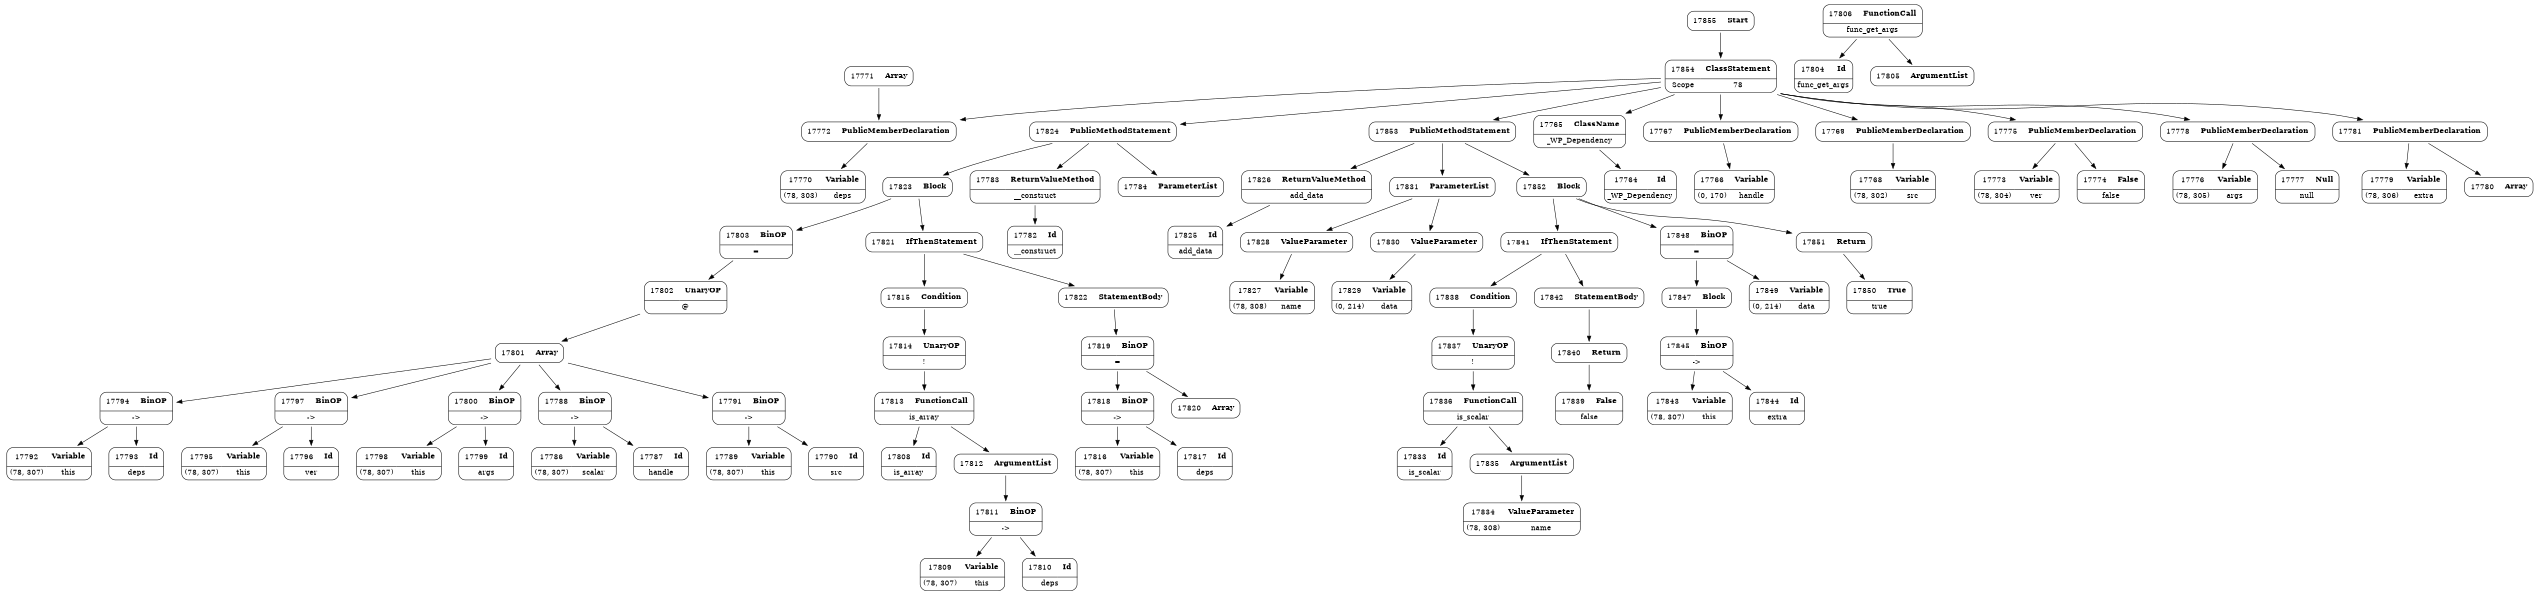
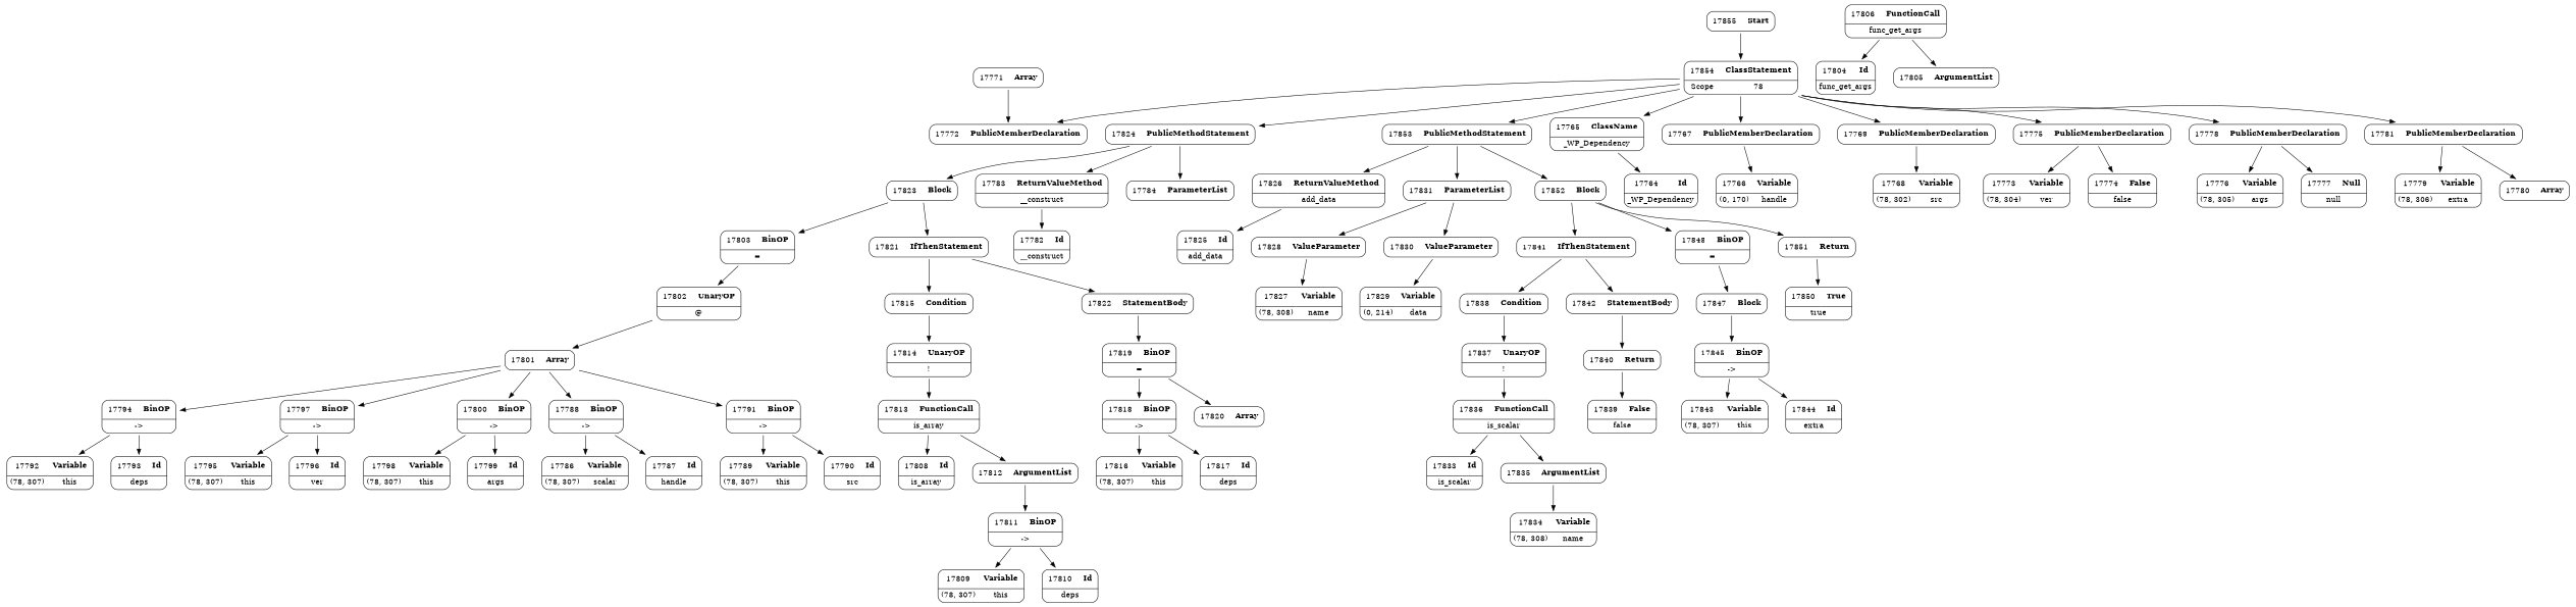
  digraph {
    node [shape=none]
    edge [weight=2]
    n1 [label=<<TABLE border='1' cellspacing='0' cellpadding='10' style='rounded' ><TR><TD border='0'>17792</TD><TD border='0'><B>Variable</B></TD></TR><HR/><TR><TD border='0' cellpadding='5'>(78, 307)</TD><TD border='0' cellpadding='5'>this</TD></TR></TABLE>>]
    n2 [label=<<TABLE border='1' cellspacing='0' cellpadding='10' style='rounded' ><TR><TD border='0'>17793</TD><TD border='0'><B>Id</B></TD></TR><HR/><TR><TD border='0' cellpadding='5' colspan='2'>deps</TD></TR></TABLE>>]
    n3 [label=<<TABLE border='1' cellspacing='0' cellpadding='10' style='rounded' ><TR><TD border='0'>17794</TD><TD border='0'><B>BinOP</B></TD></TR><HR/><TR><TD border='0' cellpadding='5' colspan='2'>-&gt;</TD></TR></TABLE>>]
    n4 [label=<<TABLE border='1' cellspacing='0' cellpadding='10' style='rounded' ><TR><TD border='0'>17795</TD><TD border='0'><B>Variable</B></TD></TR><HR/><TR><TD border='0' cellpadding='5'>(78, 307)</TD><TD border='0' cellpadding='5'>this</TD></TR></TABLE>>]
    n5 [label=<<TABLE border='1' cellspacing='0' cellpadding='10' style='rounded' ><TR><TD border='0'>17796</TD><TD border='0'><B>Id</B></TD></TR><HR/><TR><TD border='0' cellpadding='5' colspan='2'>ver</TD></TR></TABLE>>]
    n6 [label=<<TABLE border='1' cellspacing='0' cellpadding='10' style='rounded' ><TR><TD border='0'>17797</TD><TD border='0'><B>BinOP</B></TD></TR><HR/><TR><TD border='0' cellpadding='5' colspan='2'>-&gt;</TD></TR></TABLE>>]
    n7 [label=<<TABLE border='1' cellspacing='0' cellpadding='10' style='rounded' ><TR><TD border='0'>17798</TD><TD border='0'><B>Variable</B></TD></TR><HR/><TR><TD border='0' cellpadding='5'>(78, 307)</TD><TD border='0' cellpadding='5'>this</TD></TR></TABLE>>]
    n8 [label=<<TABLE border='1' cellspacing='0' cellpadding='10' style='rounded' ><TR><TD border='0'>17799</TD><TD border='0'><B>Id</B></TD></TR><HR/><TR><TD border='0' cellpadding='5' colspan='2'>args</TD></TR></TABLE>>]
    n9 [label=<<TABLE border='1' cellspacing='0' cellpadding='10' style='rounded' ><TR><TD border='0'>17800</TD><TD border='0'><B>BinOP</B></TD></TR><HR/><TR><TD border='0' cellpadding='5' colspan='2'>-&gt;</TD></TR></TABLE>>]
    n10 [label=<<TABLE border='1' cellspacing='0' cellpadding='10' style='rounded' ><TR><TD border='0'>17801</TD><TD border='0'><B>Array</B></TD></TR></TABLE>>]
    n11 [label=<<TABLE border='1' cellspacing='0' cellpadding='10' style='rounded' ><TR><TD border='0'>17788</TD><TD border='0'><B>BinOP</B></TD></TR><HR/><TR><TD border='0' cellpadding='5' colspan='2'>-&gt;</TD></TR></TABLE>>]
    n12 [label=<<TABLE border='1' cellspacing='0' cellpadding='10' style='rounded' ><TR><TD border='0'>17791</TD><TD border='0'><B>BinOP</B></TD></TR><HR/><TR><TD border='0' cellpadding='5' colspan='2'>-&gt;</TD></TR></TABLE>>]
    n13 [label=<<TABLE border='1' cellspacing='0' cellpadding='10' style='rounded' ><TR><TD border='0'>17786</TD><TD border='0'><B>Variable</B></TD></TR><HR/><TR><TD border='0' cellpadding='5'>(78, 307)</TD><TD border='0' cellpadding='5'>scalar</TD></TR></TABLE>>]
    n14 [label=<<TABLE border='1' cellspacing='0' cellpadding='10' style='rounded' ><TR><TD border='0'>17787</TD><TD border='0'><B>Id</B></TD></TR><HR/><TR><TD border='0' cellpadding='5' colspan='2'>handle</TD></TR></TABLE>>]
    n15 [label=<<TABLE border='1' cellspacing='0' cellpadding='10' style='rounded' ><TR><TD border='0'>17789</TD><TD border='0'><B>Variable</B></TD></TR><HR/><TR><TD border='0' cellpadding='5'>(78, 307)</TD><TD border='0' cellpadding='5'>this</TD></TR></TABLE>>]
    n16 [label=<<TABLE border='1' cellspacing='0' cellpadding='10' style='rounded' ><TR><TD border='0'>17790</TD><TD border='0'><B>Id</B></TD></TR><HR/><TR><TD border='0' cellpadding='5' colspan='2'>src</TD></TR></TABLE>>]
    n17 [label=<<TABLE border='1' cellspacing='0' cellpadding='10' style='rounded' ><TR><TD border='0'>17802</TD><TD border='0'><B>UnaryOP</B></TD></TR><HR/><TR><TD border='0' cellpadding='5' colspan='2'>@</TD></TR></TABLE>>]
    n18 [label=<<TABLE border='1' cellspacing='0' cellpadding='10' style='rounded' ><TR><TD border='0'>17803</TD><TD border='0'><B>BinOP</B></TD></TR><HR/><TR><TD border='0' cellpadding='5' colspan='2'>=</TD></TR></TABLE>>]
    n19 [label=<<TABLE border='1' cellspacing='0' cellpadding='10' style='rounded' ><TR><TD border='0'>17806</TD><TD border='0'><B>FunctionCall</B></TD></TR><HR/><TR><TD border='0' cellpadding='5' colspan='2'>func_get_args</TD></TR></TABLE>>]
    n20 [label=<<TABLE border='1' cellspacing='0' cellpadding='10' style='rounded' ><TR><TD border='0'>17804</TD><TD border='0'><B>Id</B></TD></TR><HR/><TR><TD border='0' cellpadding='5' colspan='2'>func_get_args</TD></TR></TABLE>>]
    n21 [label=<<TABLE border='1' cellspacing='0' cellpadding='10' style='rounded' ><TR><TD border='0'>17805</TD><TD border='0'><B>ArgumentList</B></TD></TR></TABLE>>]
    n22 [label=<<TABLE border='1' cellspacing='0' cellpadding='10' style='rounded' ><TR><TD border='0'>17808</TD><TD border='0'><B>Id</B></TD></TR><HR/><TR><TD border='0' cellpadding='5' colspan='2'>is_array</TD></TR></TABLE>>]
    n23 [label=<<TABLE border='1' cellspacing='0' cellpadding='10' style='rounded' ><TR><TD border='0'>17809</TD><TD border='0'><B>Variable</B></TD></TR><HR/><TR><TD border='0' cellpadding='5'>(78, 307)</TD><TD border='0' cellpadding='5'>this</TD></TR></TABLE>>]
    n24 [label=<<TABLE border='1' cellspacing='0' cellpadding='10' style='rounded' ><TR><TD border='0'>17810</TD><TD border='0'><B>Id</B></TD></TR><HR/><TR><TD border='0' cellpadding='5' colspan='2'>deps</TD></TR></TABLE>>]
    n25 [label=<<TABLE border='1' cellspacing='0' cellpadding='10' style='rounded' ><TR><TD border='0'>17811</TD><TD border='0'><B>BinOP</B></TD></TR><HR/><TR><TD border='0' cellpadding='5' colspan='2'>-&gt;</TD></TR></TABLE>>]
    n26 [label=<<TABLE border='1' cellspacing='0' cellpadding='10' style='rounded' ><TR><TD border='0'>17812</TD><TD border='0'><B>ArgumentList</B></TD></TR></TABLE>>]
    n27 [label=<<TABLE border='1' cellspacing='0' cellpadding='10' style='rounded' ><TR><TD border='0'>17813</TD><TD border='0'><B>FunctionCall</B></TD></TR><HR/><TR><TD border='0' cellpadding='5' colspan='2'>is_array</TD></TR></TABLE>>]
    n28 [label=<<TABLE border='1' cellspacing='0' cellpadding='10' style='rounded' ><TR><TD border='0'>17814</TD><TD border='0'><B>UnaryOP</B></TD></TR><HR/><TR><TD border='0' cellpadding='5' colspan='2'>!</TD></TR></TABLE>>]
    n29 [label=<<TABLE border='1' cellspacing='0' cellpadding='10' style='rounded' ><TR><TD border='0'>17815</TD><TD border='0'><B>Condition</B></TD></TR></TABLE>>]
    n30 [label=<<TABLE border='1' cellspacing='0' cellpadding='10' style='rounded' ><TR><TD border='0'>17816</TD><TD border='0'><B>Variable</B></TD></TR><HR/><TR><TD border='0' cellpadding='5'>(78, 307)</TD><TD border='0' cellpadding='5'>this</TD></TR></TABLE>>]
    n31 [label=<<TABLE border='1' cellspacing='0' cellpadding='10' style='rounded' ><TR><TD border='0'>17817</TD><TD border='0'><B>Id</B></TD></TR><HR/><TR><TD border='0' cellpadding='5' colspan='2'>deps</TD></TR></TABLE>>]
    n32 [label=<<TABLE border='1' cellspacing='0' cellpadding='10' style='rounded' ><TR><TD border='0'>17818</TD><TD border='0'><B>BinOP</B></TD></TR><HR/><TR><TD border='0' cellpadding='5' colspan='2'>-&gt;</TD></TR></TABLE>>]
    n33 [label=<<TABLE border='1' cellspacing='0' cellpadding='10' style='rounded' ><TR><TD border='0'>17819</TD><TD border='0'><B>BinOP</B></TD></TR><HR/><TR><TD border='0' cellpadding='5' colspan='2'>=</TD></TR></TABLE>>]
    n34 [label=<<TABLE border='1' cellspacing='0' cellpadding='10' style='rounded' ><TR><TD border='0'>17820</TD><TD border='0'><B>Array</B></TD></TR></TABLE>>]
    n35 [label=<<TABLE border='1' cellspacing='0' cellpadding='10' style='rounded' ><TR><TD border='0'>17821</TD><TD border='0'><B>IfThenStatement</B></TD></TR></TABLE>>]
    n36 [label=<<TABLE border='1' cellspacing='0' cellpadding='10' style='rounded' ><TR><TD border='0'>17822</TD><TD border='0'><B>StatementBody</B></TD></TR></TABLE>>]
    n37 [label=<<TABLE border='1' cellspacing='0' cellpadding='10' style='rounded' ><TR><TD border='0'>17823</TD><TD border='0'><B>Block</B></TD></TR></TABLE>>]
    n38 [label=<<TABLE border='1' cellspacing='0' cellpadding='10' style='rounded' ><TR><TD border='0'>17824</TD><TD border='0'><B>PublicMethodStatement</B></TD></TR></TABLE>>]
    n39 [label=<<TABLE border='1' cellspacing='0' cellpadding='10' style='rounded' ><TR><TD border='0'>17783</TD><TD border='0'><B>ReturnValueMethod</B></TD></TR><HR/><TR><TD border='0' cellpadding='5' colspan='2'>__construct</TD></TR></TABLE>>]
    n40 [label=<<TABLE border='1' cellspacing='0' cellpadding='10' style='rounded' ><TR><TD border='0'>17784</TD><TD border='0'><B>ParameterList</B></TD></TR></TABLE>>]
    n41 [label=<<TABLE border='1' cellspacing='0' cellpadding='10' style='rounded' ><TR><TD border='0'>17782</TD><TD border='0'><B>Id</B></TD></TR><HR/><TR><TD border='0' cellpadding='5' colspan='2'>__construct</TD></TR></TABLE>>]
    n42 [label=<<TABLE border='1' cellspacing='0' cellpadding='10' style='rounded' ><TR><TD border='0'>17825</TD><TD border='0'><B>Id</B></TD></TR><HR/><TR><TD border='0' cellpadding='5' colspan='2'>add_data</TD></TR></TABLE>>]
    n43 [label=<<TABLE border='1' cellspacing='0' cellpadding='10' style='rounded' ><TR><TD border='0'>17826</TD><TD border='0'><B>ReturnValueMethod</B></TD></TR><HR/><TR><TD border='0' cellpadding='5' colspan='2'>add_data</TD></TR></TABLE>>]
    n44 [label=<<TABLE border='1' cellspacing='0' cellpadding='10' style='rounded' ><TR><TD border='0'>17827</TD><TD border='0'><B>Variable</B></TD></TR><HR/><TR><TD border='0' cellpadding='5'>(78, 308)</TD><TD border='0' cellpadding='5'>name</TD></TR></TABLE>>]
    n45 [label=<<TABLE border='1' cellspacing='0' cellpadding='10' style='rounded' ><TR><TD border='0'>17828</TD><TD border='0'><B>ValueParameter</B></TD></TR></TABLE>>]
    n46 [label=<<TABLE border='1' cellspacing='0' cellpadding='10' style='rounded' ><TR><TD border='0'>17829</TD><TD border='0'><B>Variable</B></TD></TR><HR/><TR><TD border='0' cellpadding='5'>(0, 214)</TD><TD border='0' cellpadding='5'>data</TD></TR></TABLE>>]
    n47 [label=<<TABLE border='1' cellspacing='0' cellpadding='10' style='rounded' ><TR><TD border='0'>17830</TD><TD border='0'><B>ValueParameter</B></TD></TR></TABLE>>]
    n48 [label=<<TABLE border='1' cellspacing='0' cellpadding='10' style='rounded' ><TR><TD border='0'>17831</TD><TD border='0'><B>ParameterList</B></TD></TR></TABLE>>]
    n49 [label=<<TABLE border='1' cellspacing='0' cellpadding='10' style='rounded' ><TR><TD border='0'>17833</TD><TD border='0'><B>Id</B></TD></TR><HR/><TR><TD border='0' cellpadding='5' colspan='2'>is_scalar</TD></TR></TABLE>>]
-   n50 [label=<<TABLE border='1' cellspacing='0' cellpadding='10' style='rounded' ><TR><TD border='0'>17834</TD><TD border='0'><B>ValueParameter</B></TD></TR><HR/><TR><TD border='0' cellpadding='5'>(78, 308)</TD><TD border='0' cellpadding='5'>name</TD></TR></TABLE>>]
+   n50 [label=<<TABLE border='1' cellspacing='0' cellpadding='10' style='rounded' ><TR><TD border='0'>17834</TD><TD border='0'><B>Variable</B></TD></TR><HR/><TR><TD border='0' cellpadding='5'>(78, 308)</TD><TD border='0' cellpadding='5'>name</TD></TR></TABLE>>]
    n51 [label=<<TABLE border='1' cellspacing='0' cellpadding='10' style='rounded' ><TR><TD border='0'>17835</TD><TD border='0'><B>ArgumentList</B></TD></TR></TABLE>>]
    n52 [label=<<TABLE border='1' cellspacing='0' cellpadding='10' style='rounded' ><TR><TD border='0'>17836</TD><TD border='0'><B>FunctionCall</B></TD></TR><HR/><TR><TD border='0' cellpadding='5' colspan='2'>is_scalar</TD></TR></TABLE>>]
    n53 [label=<<TABLE border='1' cellspacing='0' cellpadding='10' style='rounded' ><TR><TD border='0'>17837</TD><TD border='0'><B>UnaryOP</B></TD></TR><HR/><TR><TD border='0' cellpadding='5' colspan='2'>!</TD></TR></TABLE>>]
    n54 [label=<<TABLE border='1' cellspacing='0' cellpadding='10' style='rounded' ><TR><TD border='0'>17838</TD><TD border='0'><B>Condition</B></TD></TR></TABLE>>]
    n55 [label=<<TABLE border='1' cellspacing='0' cellpadding='10' style='rounded' ><TR><TD border='0'>17839</TD><TD border='0'><B>False</B></TD></TR><HR/><TR><TD border='0' cellpadding='5' colspan='2'>false</TD></TR></TABLE>>]
    n56 [label=<<TABLE border='1' cellspacing='0' cellpadding='10' style='rounded' ><TR><TD border='0'>17840</TD><TD border='0'><B>Return</B></TD></TR></TABLE>>]
    n57 [label=<<TABLE border='1' cellspacing='0' cellpadding='10' style='rounded' ><TR><TD border='0'>17841</TD><TD border='0'><B>IfThenStatement</B></TD></TR></TABLE>>]
    n58 [label=<<TABLE border='1' cellspacing='0' cellpadding='10' style='rounded' ><TR><TD border='0'>17842</TD><TD border='0'><B>StatementBody</B></TD></TR></TABLE>>]
    n59 [label=<<TABLE border='1' cellspacing='0' cellpadding='10' style='rounded' ><TR><TD border='0'>17843</TD><TD border='0'><B>Variable</B></TD></TR><HR/><TR><TD border='0' cellpadding='5'>(78, 307)</TD><TD border='0' cellpadding='5'>this</TD></TR></TABLE>>]
    n60 [label=<<TABLE border='1' cellspacing='0' cellpadding='10' style='rounded' ><TR><TD border='0'>17844</TD><TD border='0'><B>Id</B></TD></TR><HR/><TR><TD border='0' cellpadding='5' colspan='2'>extra</TD></TR></TABLE>>]
    n61 [label=<<TABLE border='1' cellspacing='0' cellpadding='10' style='rounded' ><TR><TD border='0'>17845</TD><TD border='0'><B>BinOP</B></TD></TR><HR/><TR><TD border='0' cellpadding='5' colspan='2'>-&gt;</TD></TR></TABLE>>]
    n62 [label=<<TABLE border='1' cellspacing='0' cellpadding='10' style='rounded' ><TR><TD border='0'>17847</TD><TD border='0'><B>Block</B></TD></TR></TABLE>>]
    n63 [label=<<TABLE border='1' cellspacing='0' cellpadding='10' style='rounded' ><TR><TD border='0'>17848</TD><TD border='0'><B>BinOP</B></TD></TR><HR/><TR><TD border='0' cellpadding='5' colspan='2'>=</TD></TR></TABLE>>]
-   n64 [label=<<TABLE border='1' cellspacing='0' cellpadding='10' style='rounded' ><TR><TD border='0'>17849</TD><TD border='0'><B>Variable</B></TD></TR><HR/><TR><TD border='0' cellpadding='5'>(0, 214)</TD><TD border='0' cellpadding='5'>data</TD></TR></TABLE>>]
    n65 [label=<<TABLE border='1' cellspacing='0' cellpadding='10' style='rounded' ><TR><TD border='0'>17850</TD><TD border='0'><B>True</B></TD></TR><HR/><TR><TD border='0' cellpadding='5' colspan='2'>true</TD></TR></TABLE>>]
    n66 [label=<<TABLE border='1' cellspacing='0' cellpadding='10' style='rounded' ><TR><TD border='0'>17851</TD><TD border='0'><B>Return</B></TD></TR></TABLE>>]
    n67 [label=<<TABLE border='1' cellspacing='0' cellpadding='10' style='rounded' ><TR><TD border='0'>17852</TD><TD border='0'><B>Block</B></TD></TR></TABLE>>]
    n68 [label=<<TABLE border='1' cellspacing='0' cellpadding='10' style='rounded' ><TR><TD border='0'>17853</TD><TD border='0'><B>PublicMethodStatement</B></TD></TR></TABLE>>]
    n69 [label=<<TABLE border='1' cellspacing='0' cellpadding='10' style='rounded' ><TR><TD border='0'>17854</TD><TD border='0'><B>ClassStatement</B></TD></TR><HR/><TR><TD border='0' cellpadding='5'>Scope</TD><TD border='0' cellpadding='5'>78</TD></TR></TABLE>>]
    n70 [label=<<TABLE border='1' cellspacing='0' cellpadding='10' style='rounded' ><TR><TD border='0'>17765</TD><TD border='0'><B>ClassName</B></TD></TR><HR/><TR><TD border='0' cellpadding='5' colspan='2'>_WP_Dependency</TD></TR></TABLE>>]
    n71 [label=<<TABLE border='1' cellspacing='0' cellpadding='10' style='rounded' ><TR><TD border='0'>17767</TD><TD border='0'><B>PublicMemberDeclaration</B></TD></TR></TABLE>>]
    n72 [label=<<TABLE border='1' cellspacing='0' cellpadding='10' style='rounded' ><TR><TD border='0'>17769</TD><TD border='0'><B>PublicMemberDeclaration</B></TD></TR></TABLE>>]
    n73 [label=<<TABLE border='1' cellspacing='0' cellpadding='10' style='rounded' ><TR><TD border='0'>17772</TD><TD border='0'><B>PublicMemberDeclaration</B></TD></TR></TABLE>>]
    n74 [label=<<TABLE border='1' cellspacing='0' cellpadding='10' style='rounded' ><TR><TD border='0'>17775</TD><TD border='0'><B>PublicMemberDeclaration</B></TD></TR></TABLE>>]
    n75 [label=<<TABLE border='1' cellspacing='0' cellpadding='10' style='rounded' ><TR><TD border='0'>17778</TD><TD border='0'><B>PublicMemberDeclaration</B></TD></TR></TABLE>>]
    n76 [label=<<TABLE border='1' cellspacing='0' cellpadding='10' style='rounded' ><TR><TD border='0'>17781</TD><TD border='0'><B>PublicMemberDeclaration</B></TD></TR></TABLE>>]
    n77 [label=<<TABLE border='1' cellspacing='0' cellpadding='10' style='rounded' ><TR><TD border='0'>17764</TD><TD border='0'><B>Id</B></TD></TR><HR/><TR><TD border='0' cellpadding='5' colspan='2'>_WP_Dependency</TD></TR></TABLE>>]
    n78 [label=<<TABLE border='1' cellspacing='0' cellpadding='10' style='rounded' ><TR><TD border='0'>17766</TD><TD border='0'><B>Variable</B></TD></TR><HR/><TR><TD border='0' cellpadding='5'>(0, 170)</TD><TD border='0' cellpadding='5'>handle</TD></TR></TABLE>>]
    n79 [label=<<TABLE border='1' cellspacing='0' cellpadding='10' style='rounded' ><TR><TD border='0'>17768</TD><TD border='0'><B>Variable</B></TD></TR><HR/><TR><TD border='0' cellpadding='5'>(78, 302)</TD><TD border='0' cellpadding='5'>src</TD></TR></TABLE>>]
-   n80 [label=<<TABLE border='1' cellspacing='0' cellpadding='10' style='rounded' ><TR><TD border='0'>17770</TD><TD border='0'><B>Variable</B></TD></TR><HR/><TR><TD border='0' cellpadding='5'>(78, 303)</TD><TD border='0' cellpadding='5'>deps</TD></TR></TABLE>>]
    n81 [label=<<TABLE border='1' cellspacing='0' cellpadding='10' style='rounded' ><TR><TD border='0'>17773</TD><TD border='0'><B>Variable</B></TD></TR><HR/><TR><TD border='0' cellpadding='5'>(78, 304)</TD><TD border='0' cellpadding='5'>ver</TD></TR></TABLE>>]
    n82 [label=<<TABLE border='1' cellspacing='0' cellpadding='10' style='rounded' ><TR><TD border='0'>17774</TD><TD border='0'><B>False</B></TD></TR><HR/><TR><TD border='0' cellpadding='5' colspan='2'>false</TD></TR></TABLE>>]
    n83 [label=<<TABLE border='1' cellspacing='0' cellpadding='10' style='rounded' ><TR><TD border='0'>17776</TD><TD border='0'><B>Variable</B></TD></TR><HR/><TR><TD border='0' cellpadding='5'>(78, 305)</TD><TD border='0' cellpadding='5'>args</TD></TR></TABLE>>]
    n84 [label=<<TABLE border='1' cellspacing='0' cellpadding='10' style='rounded' ><TR><TD border='0'>17777</TD><TD border='0'><B>Null</B></TD></TR><HR/><TR><TD border='0' cellpadding='5' colspan='2'>null</TD></TR></TABLE>>]
    n85 [label=<<TABLE border='1' cellspacing='0' cellpadding='10' style='rounded' ><TR><TD border='0'>17779</TD><TD border='0'><B>Variable</B></TD></TR><HR/><TR><TD border='0' cellpadding='5'>(78, 306)</TD><TD border='0' cellpadding='5'>extra</TD></TR></TABLE>>]
    n86 [label=<<TABLE border='1' cellspacing='0' cellpadding='10' style='rounded' ><TR><TD border='0'>17780</TD><TD border='0'><B>Array</B></TD></TR></TABLE>>]
    n87 [label=<<TABLE border='1' cellspacing='0' cellpadding='10' style='rounded' ><TR><TD border='0'>17771</TD><TD border='0'><B>Array</B></TD></TR></TABLE>>]
    n88 [label=<<TABLE border='1' cellspacing='0' cellpadding='10' style='rounded' ><TR><TD border='0'>17855</TD><TD border='0'><B>Start</B></TD></TR></TABLE>>]
    n3 -> n1
    n3 -> n2
    n6 -> n4
    n6 -> n5
    n9 -> n7
    n9 -> n8
    n10 -> n3
    n10 -> n6
    n10 -> n9
    n10 -> n11
    n10 -> n12
    n11 -> n13
    n11 -> n14
    n12 -> n15
    n12 -> n16
    n17 -> n10
    n18 -> n17
    n19 -> n20
    n19 -> n21
    n25 -> n23
    n25 -> n24
    n26 -> n25
    n27 -> n22
    n27 -> n26
    n28 -> n27
    n29 -> n28
    n32 -> n30
    n32 -> n31
    n33 -> n32
    n33 -> n34
    n35 -> n29
    n35 -> n36
    n36 -> n33
    n37 -> n18
    n37 -> n35
    n38 -> n37
    n38 -> n39
    n38 -> n40
    n39 -> n41
    n43 -> n42
    n45 -> n44
    n47 -> n46
    n48 -> n45
    n48 -> n47
    n51 -> n50
    n52 -> n49
    n52 -> n51
    n53 -> n52
    n54 -> n53
    n56 -> n55
    n57 -> n54
    n57 -> n58
    n58 -> n56
    n61 -> n59
    n61 -> n60
    n62 -> n61
    n63 -> n62
-   n63 -> n64
    n66 -> n65
    n67 -> n57
    n67 -> n63
    n67 -> n66
    n68 -> n43
    n68 -> n48
    n68 -> n67
    n69 -> n38
    n69 -> n68
    n69 -> n70
    n69 -> n71
    n69 -> n72
    n69 -> n73
    n69 -> n74
    n69 -> n75
    n69 -> n76
    n70 -> n77
    n71 -> n78
    n72 -> n79
-   n73 -> n80
    n74 -> n81
    n74 -> n82
    n75 -> n83
    n75 -> n84
    n76 -> n85
    n76 -> n86
    n87 -> n73
    n88 -> n69
  }
